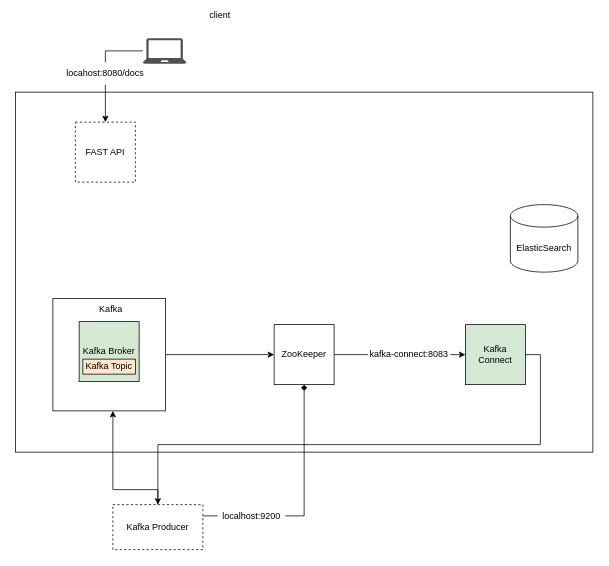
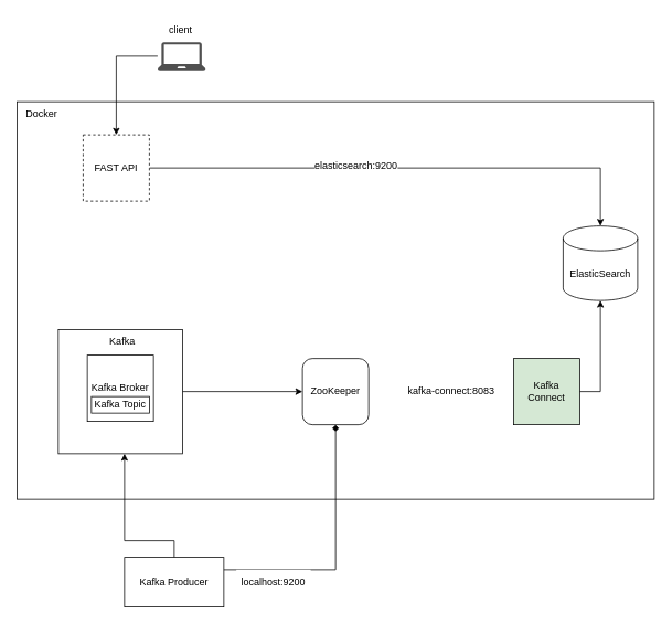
  <mxCell id="0" />
  <mxCell id="1" parent="0" />
  <mxCell id="2" value="" style="rounded=0;whiteSpace=wrap;html=1;" parent="1" vertex="1"><mxGeometry x="20" y="122" width="770" height="480" as="geometry" /></mxCell>
+ <mxCell id="3" value="" style="edgeStyle=orthogonalEdgeStyle;rounded=0;orthogonalLoop=1;jettySize=auto;html=1;exitX=1;exitY=0.5;exitDx=0;exitDy=0;" parent="1" source="4" target="5" edge="1"><mxGeometry relative="1" as="geometry" /></mxCell>
  <mxCell id="4" value="FAST API" style="whiteSpace=wrap;html=1;aspect=fixed;dashed=1;" parent="1" vertex="1"><mxGeometry x="100" y="162" width="80" height="80" as="geometry" /></mxCell>
  <mxCell id="5" value="ElasticSearch" style="shape=cylinder3;whiteSpace=wrap;html=1;boundedLbl=1;backgroundOutline=1;size=15;" parent="1" vertex="1"><mxGeometry x="680" y="272" width="90" height="90" as="geometry" /></mxCell>
  <mxCell id="6" style="edgeStyle=orthogonalEdgeStyle;rounded=0;orthogonalLoop=1;jettySize=auto;html=1;entryX=0;entryY=0.5;entryDx=0;entryDy=0;" parent="1" source="7" target="12" edge="1"><mxGeometry relative="1" as="geometry" /></mxCell>
  <mxCell id="7" value="" style="whiteSpace=wrap;html=1;aspect=fixed;" parent="1" vertex="1"><mxGeometry x="70" y="397" width="150" height="150" as="geometry" /></mxCell>
- <mxCell id="8" value="Kafka Broker" style="whiteSpace=wrap;html=1;aspect=fixed;fillColor=#d5e8d4;" parent="1" vertex="1"><mxGeometry x="105" y="428" width="80" height="80" as="geometry" /></mxCell>
- <mxCell id="9" value="Kafka Topic" style="rounded=0;whiteSpace=wrap;html=1;fillColor=#ffe6cc;" parent="1" vertex="1"><mxGeometry x="110" y="478" width="70" height="20" as="geometry" /></mxCell>
+ <mxCell id="8" value="Kafka Broker" style="whiteSpace=wrap;html=1;aspect=fixed;" parent="1" vertex="1"><mxGeometry x="105" y="428" width="80" height="80" as="geometry" /></mxCell>
+ <mxCell id="9" value="Kafka Topic" style="rounded=0;whiteSpace=wrap;html=1;" parent="1" vertex="1"><mxGeometry x="110" y="478" width="70" height="20" as="geometry" /></mxCell>
  <mxCell id="10" value="Kafka" style="text;html=1;strokeColor=none;fillColor=none;align=center;verticalAlign=middle;whiteSpace=wrap;rounded=0;" parent="1" vertex="1"><mxGeometry x="110" y="397" width="75" height="30" as="geometry" /></mxCell>
- <mxCell id="11" style="edgeStyle=orthogonalEdgeStyle;rounded=0;orthogonalLoop=1;jettySize=auto;html=1;exitX=1;exitY=0.5;exitDx=0;exitDy=0;" parent="1" source="12" target="14" edge="1"><mxGeometry relative="1" as="geometry" /></mxCell>
- <mxCell id="12" value="ZooKeeper" style="whiteSpace=wrap;html=1;aspect=fixed;" parent="1" vertex="1"><mxGeometry x="365" y="432" width="80" height="80" as="geometry" /></mxCell>
- <mxCell id="13" style="edgeStyle=orthogonalEdgeStyle;rounded=0;orthogonalLoop=1;jettySize=auto;html=1;exitX=1;exitY=0.5;exitDx=0;exitDy=0;" parent="1" source="14" target="17" edge="1"><mxGeometry relative="1" as="geometry" /></mxCell>
+ <mxCell id="12" value="ZooKeeper" style="whiteSpace=wrap;html=1;aspect=fixed;rounded=1;" parent="1" vertex="1"><mxGeometry x="365" y="432" width="80" height="80" as="geometry" /></mxCell>
+ <mxCell id="13" style="edgeStyle=orthogonalEdgeStyle;rounded=0;orthogonalLoop=1;jettySize=auto;html=1;exitX=1;exitY=0.5;exitDx=0;exitDy=0;" parent="1" source="14" target="5" edge="1"><mxGeometry relative="1" as="geometry" /></mxCell>
  <mxCell id="14" value="Kafka Connect" style="whiteSpace=wrap;html=1;aspect=fixed;fillColor=#d5e8d4;" parent="1" vertex="1"><mxGeometry x="620" y="432" width="80" height="80" as="geometry" /></mxCell>
+ <mxCell id="15" value="Docker" style="text;html=1;strokeColor=none;fillColor=none;align=center;verticalAlign=middle;whiteSpace=wrap;rounded=0;" parent="1" vertex="1"><mxGeometry x="20" y="122" width="60" height="30" as="geometry" /></mxCell>
  <mxCell id="16" style="edgeStyle=orthogonalEdgeStyle;rounded=0;orthogonalLoop=1;jettySize=auto;html=1;exitX=0.5;exitY=0;exitDx=0;exitDy=0;" parent="1" source="17" target="7" edge="1"><mxGeometry relative="1" as="geometry"><Array as="points"><mxPoint x="150" y="652" /></Array></mxGeometry></mxCell>
- <mxCell id="17" value="Kafka Producer" style="rounded=0;whiteSpace=wrap;html=1;dashed=1;" parent="1" vertex="1"><mxGeometry x="150" y="672" width="120" height="60" as="geometry" /></mxCell>
+ <mxCell id="17" value="Kafka Producer" style="rounded=0;whiteSpace=wrap;html=1;" parent="1" vertex="1"><mxGeometry x="150" y="672" width="120" height="60" as="geometry" /></mxCell>
  <mxCell id="18" style="edgeStyle=orthogonalEdgeStyle;rounded=0;orthogonalLoop=1;jettySize=auto;html=1;exitX=1;exitY=0.25;exitDx=0;exitDy=0;endArrow=diamond;" parent="1" source="17" target="12" edge="1"><mxGeometry relative="1" as="geometry" /></mxCell>
- <mxCell id="19" value="localhost:9200" style="text;html=1;strokeColor=none;fillColor=default;align=center;verticalAlign=middle;whiteSpace=wrap;rounded=0;" parent="1" vertex="1"><mxGeometry x="290" y="672" width="90" height="30" as="geometry" /></mxCell>
+ <mxCell id="19" value="localhost:9200" style="text;html=1;strokeColor=none;fillColor=default;align=center;verticalAlign=middle;whiteSpace=wrap;rounded=0;" parent="1" vertex="1"><mxGeometry x="285" y="687" width="90" height="30" as="geometry" /></mxCell>
  <mxCell id="20" value="kafka-connect:8083" style="text;html=1;strokeColor=none;fillColor=default;align=center;verticalAlign=middle;whiteSpace=wrap;rounded=0;rotation=0;" parent="1" vertex="1"><mxGeometry x="490" y="452" width="110" height="40" as="geometry" /></mxCell>
+ <mxCell id="21" value="elasticsearch:9200" style="text;html=1;strokeColor=none;fillColor=default;align=center;verticalAlign=middle;whiteSpace=wrap;rounded=0;" parent="1" vertex="1"><mxGeometry x="380" y="187" width="100" height="25" as="geometry" /></mxCell>
  <mxCell id="22" value="" style="edgeStyle=orthogonalEdgeStyle;rounded=0;orthogonalLoop=1;jettySize=auto;html=1;" parent="1" source="23" target="4" edge="1"><mxGeometry relative="1" as="geometry" /></mxCell>
  <mxCell id="23" value="" style="sketch=0;pointerEvents=1;shadow=0;dashed=0;html=1;strokeColor=none;fillColor=#505050;labelPosition=center;verticalLabelPosition=bottom;verticalAlign=top;outlineConnect=0;align=center;shape=mxgraph.office.devices.laptop;" parent="1" vertex="1"><mxGeometry x="190" y="50" width="58" height="34" as="geometry" /></mxCell>
- <mxCell id="24" value="client" style="text;html=1;strokeColor=none;fillColor=none;align=center;verticalAlign=middle;whiteSpace=wrap;rounded=0;" parent="1" vertex="1"><mxGeometry x="263" y="5" width="60" height="30" as="geometry" /></mxCell>
- <mxCell id="25" value="locahost:8080/docs&lt;br&gt;" style="text;html=1;strokeColor=none;fillColor=default;align=center;verticalAlign=middle;whiteSpace=wrap;rounded=0;" parent="1" vertex="1"><mxGeometry x="110" y="82" width="60" height="30" as="geometry" /></mxCell>
+ <mxCell id="24" value="client" style="text;html=1;strokeColor=none;fillColor=none;align=center;verticalAlign=middle;whiteSpace=wrap;rounded=0;" parent="1" vertex="1"><mxGeometry x="188" y="20" width="60" height="30" as="geometry" /></mxCell>
